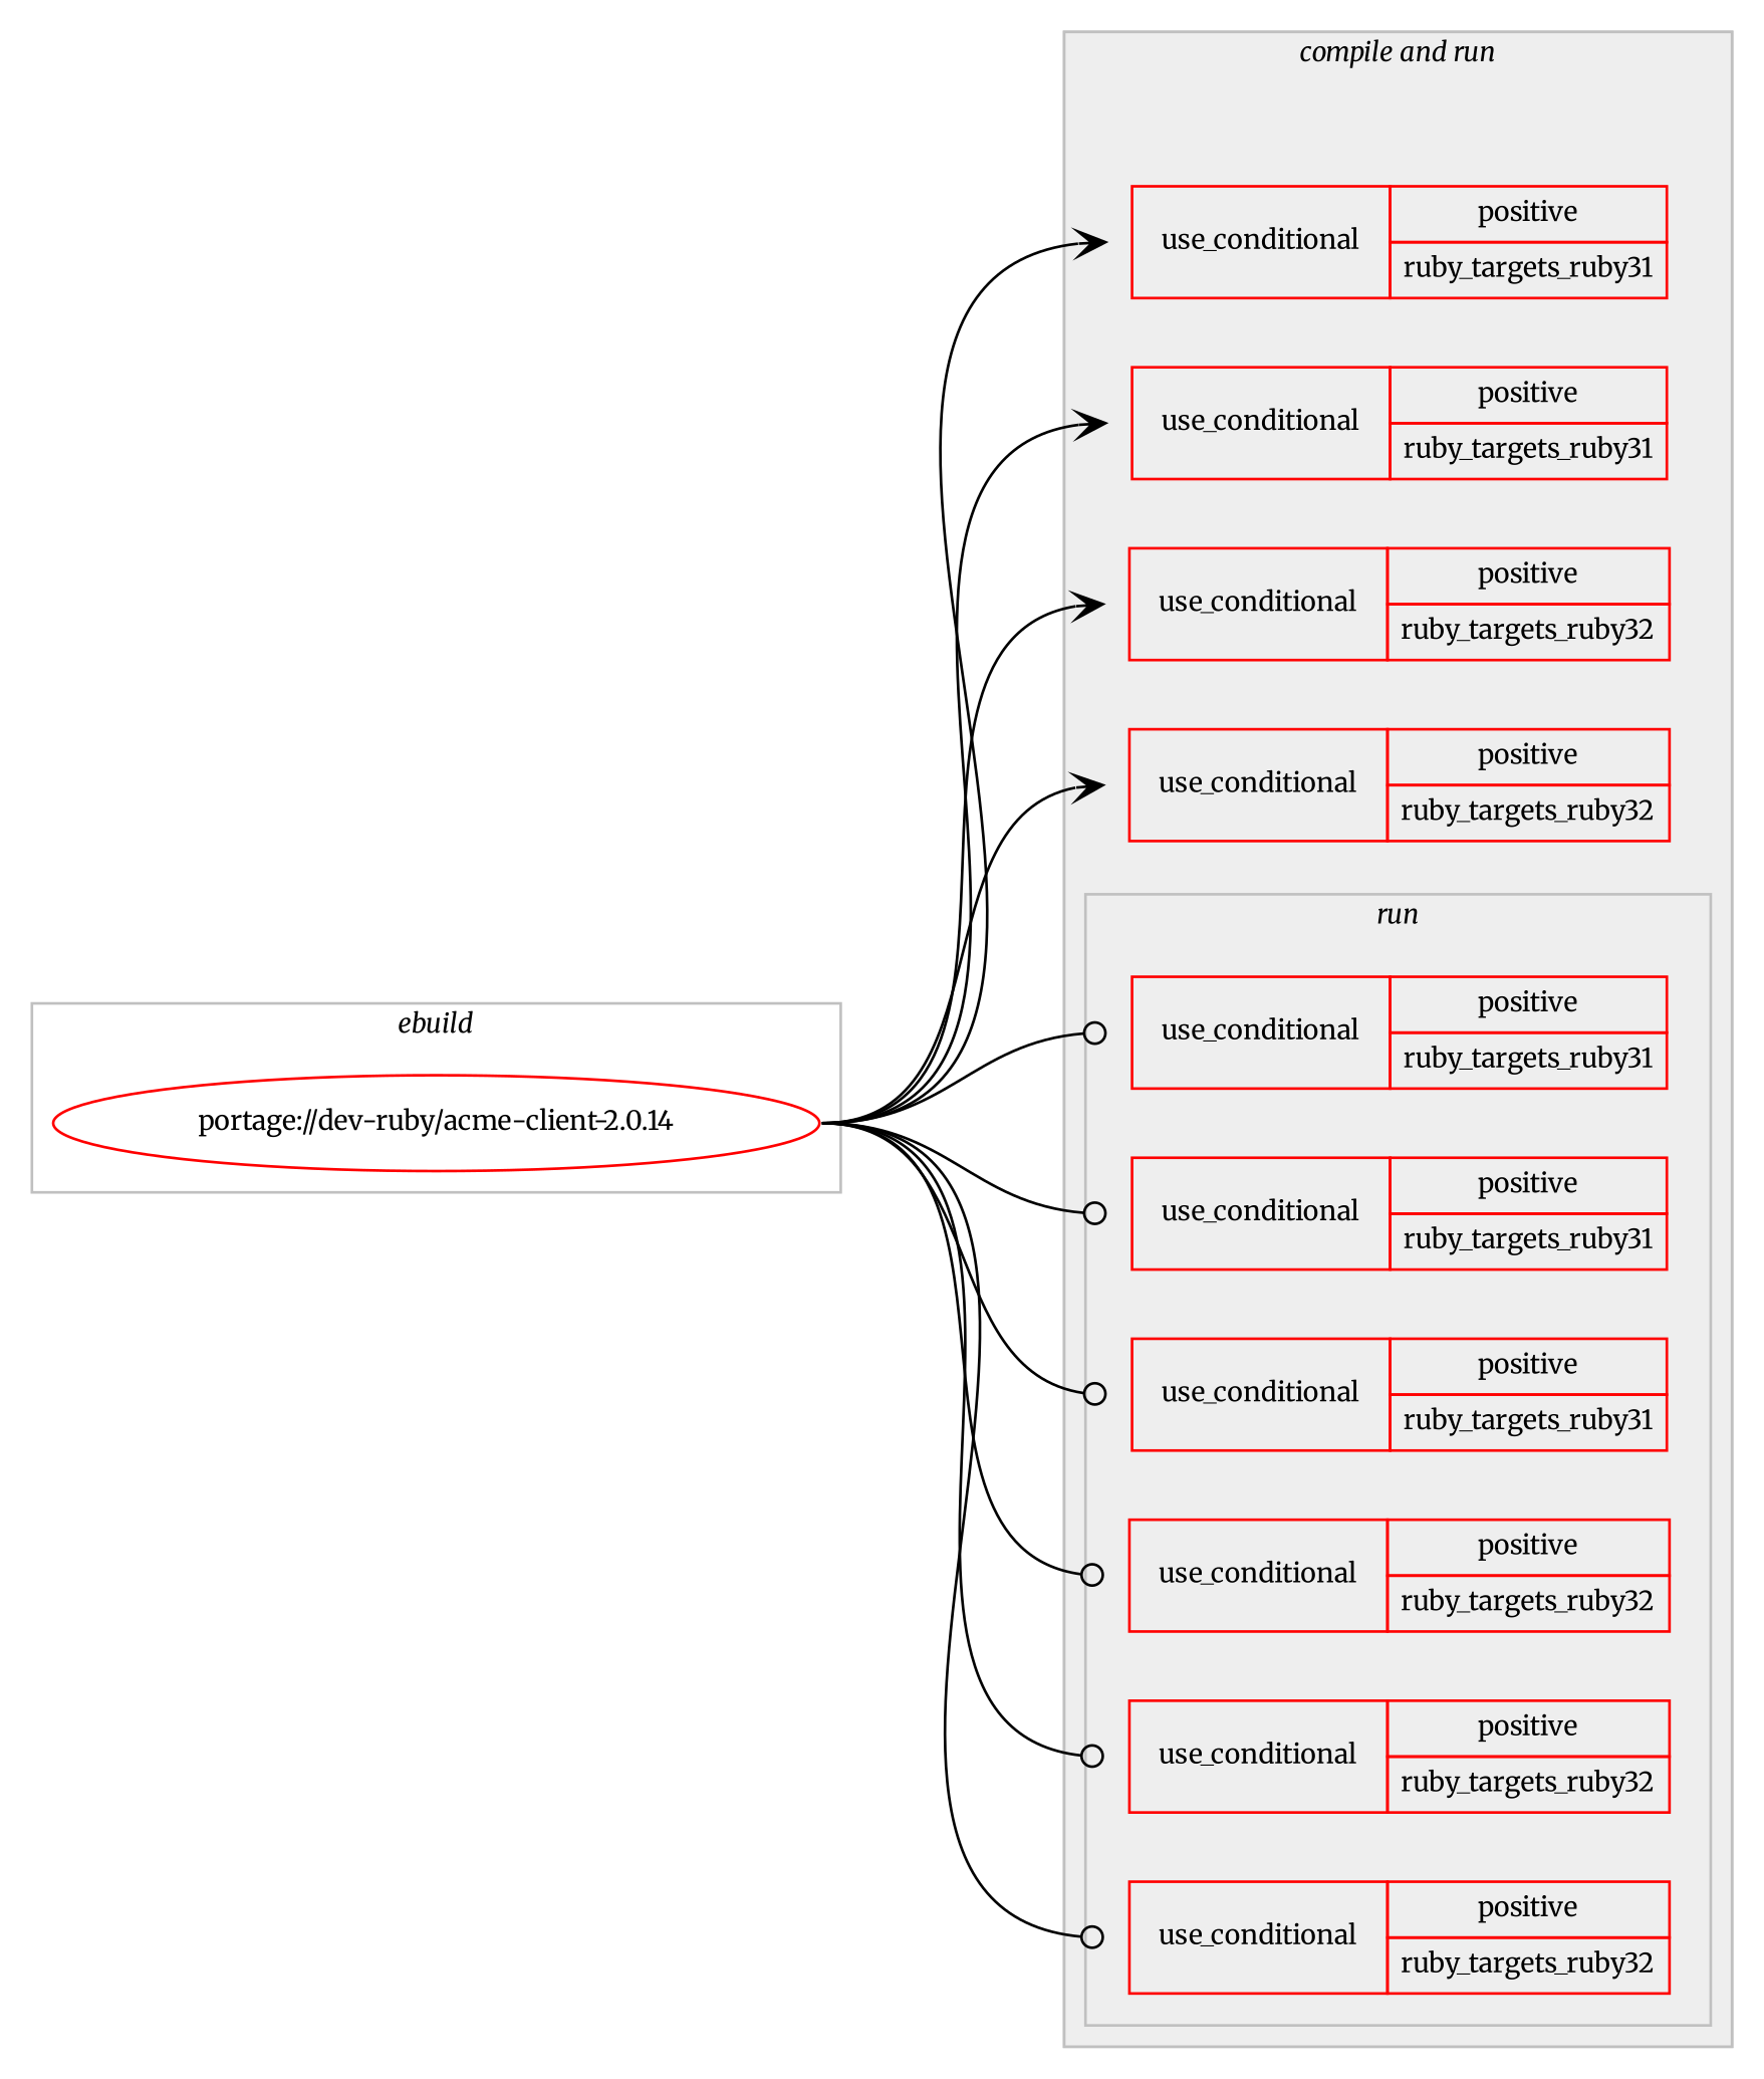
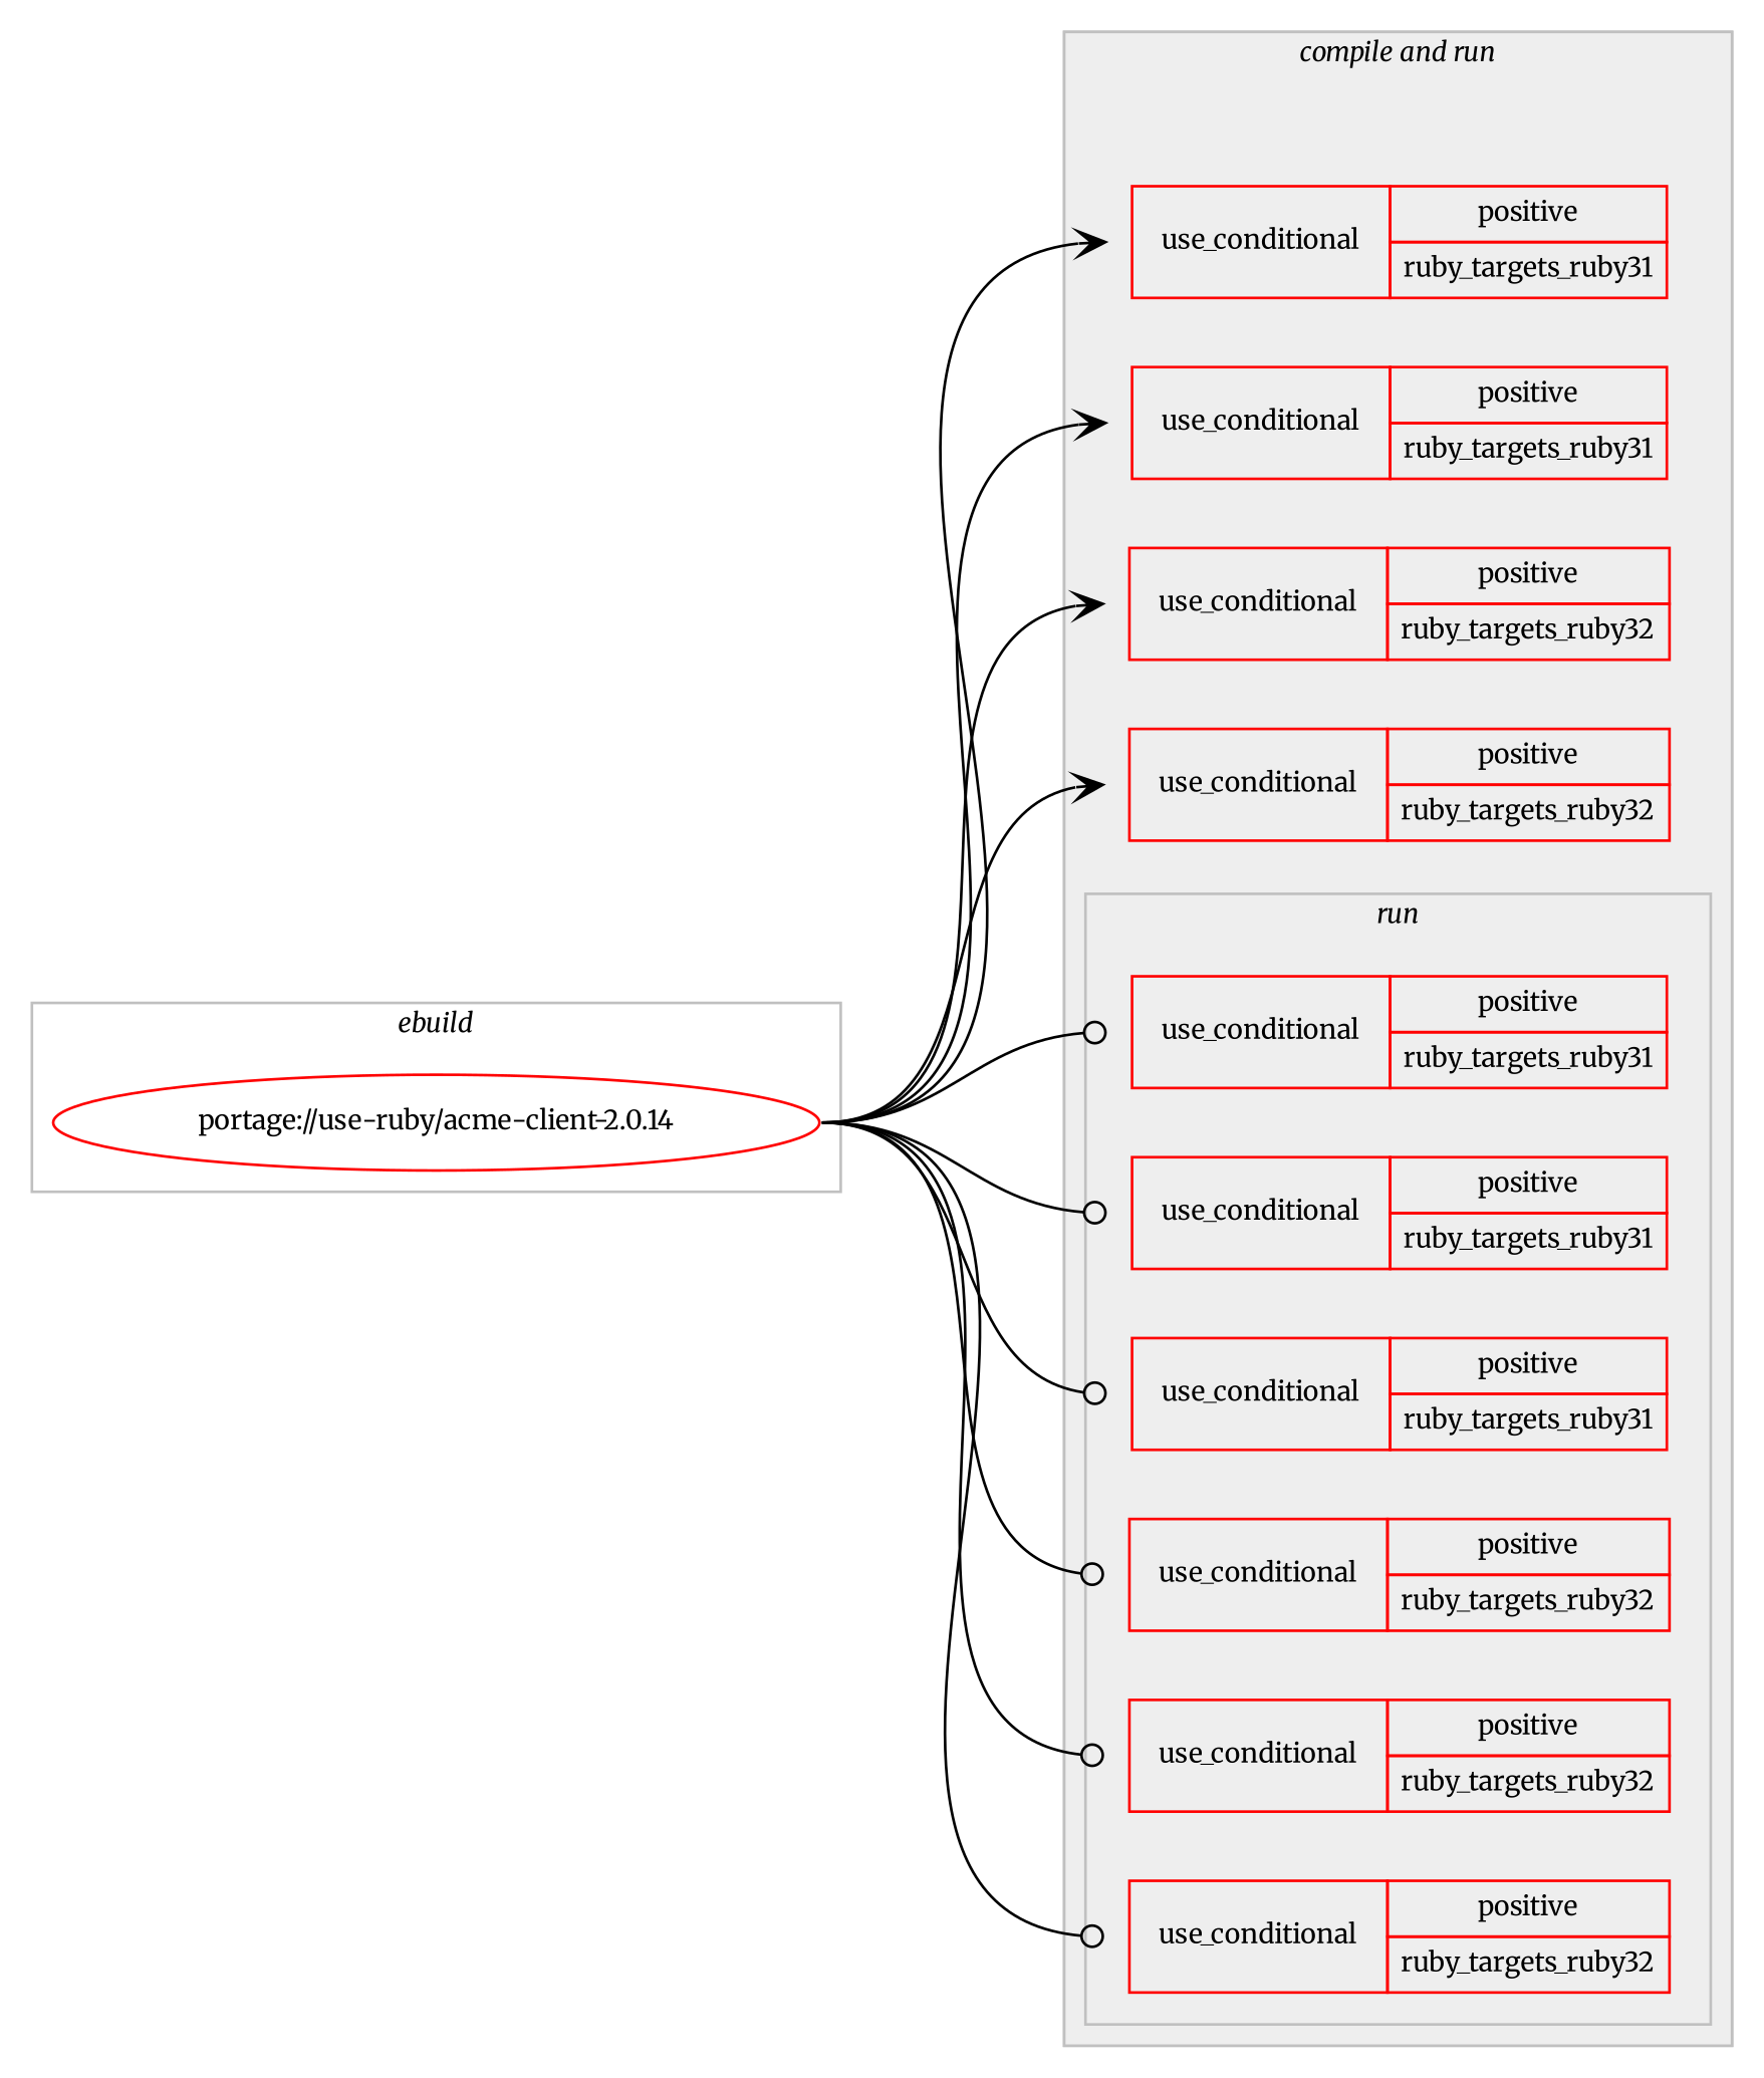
  digraph {
    compound=true
    concentrate=true
    fontname=Merriweather
    fontsize=10
    newrank=true
    rankdir=LR
    ranksep=1.5
    node [color=red fontname=Merriweather fontsize=10 shape=none]
    edge [arrowhead=odot headport=w style=solid tailport=e weight=20 fontname=Merriweather]
-   n1 [label="portage://dev-ruby/acme-client-2.0.14" width=4 shape=""]
+   n1 [label="portage://use-ruby/acme-client-2.0.14" width=4 shape=""]
    n2 [label=<<TABLE BORDER="0" CELLBORDER="1" CELLSPACING="0" CELLPADDING="4"><TR><TD ROWSPAN="3" CELLPADDING="10">use_conditional</TD></TR><TR><TD>positive</TD></TR><TR><TD>ruby_targets_ruby31</TD></TR></TABLE>>]
    n3 [label=<<TABLE BORDER="0" CELLBORDER="1" CELLSPACING="0" CELLPADDING="4"><TR><TD ROWSPAN="3" CELLPADDING="10">use_conditional</TD></TR><TR><TD>positive</TD></TR><TR><TD>ruby_targets_ruby31</TD></TR></TABLE>>]
    n4 [label=<<TABLE BORDER="0" CELLBORDER="1" CELLSPACING="0" CELLPADDING="4"><TR><TD ROWSPAN="3" CELLPADDING="10">use_conditional</TD></TR><TR><TD>positive</TD></TR><TR><TD>ruby_targets_ruby32</TD></TR></TABLE>>]
    n5 [label=<<TABLE BORDER="0" CELLBORDER="1" CELLSPACING="0" CELLPADDING="4"><TR><TD ROWSPAN="3" CELLPADDING="10">use_conditional</TD></TR><TR><TD>positive</TD></TR><TR><TD>ruby_targets_ruby32</TD></TR></TABLE>>]
    n6 [label=<<TABLE BORDER="0" CELLBORDER="1" CELLSPACING="0" CELLPADDING="4"><TR><TD ROWSPAN="3" CELLPADDING="10">use_conditional</TD></TR><TR><TD>positive</TD></TR><TR><TD>ruby_targets_ruby31</TD></TR></TABLE>>]
    n7 [label=<<TABLE BORDER="0" CELLBORDER="1" CELLSPACING="0" CELLPADDING="4"><TR><TD ROWSPAN="3" CELLPADDING="10">use_conditional</TD></TR><TR><TD>positive</TD></TR><TR><TD>ruby_targets_ruby31</TD></TR></TABLE>>]
    n8 [label=<<TABLE BORDER="0" CELLBORDER="1" CELLSPACING="0" CELLPADDING="4"><TR><TD ROWSPAN="3" CELLPADDING="10">use_conditional</TD></TR><TR><TD>positive</TD></TR><TR><TD>ruby_targets_ruby31</TD></TR></TABLE>>]
    n9 [label=<<TABLE BORDER="0" CELLBORDER="1" CELLSPACING="0" CELLPADDING="4"><TR><TD ROWSPAN="3" CELLPADDING="10">use_conditional</TD></TR><TR><TD>positive</TD></TR><TR><TD>ruby_targets_ruby32</TD></TR></TABLE>>]
    n10 [label=<<TABLE BORDER="0" CELLBORDER="1" CELLSPACING="0" CELLPADDING="4"><TR><TD ROWSPAN="3" CELLPADDING="10">use_conditional</TD></TR><TR><TD>positive</TD></TR><TR><TD>ruby_targets_ruby32</TD></TR></TABLE>>]
    n11 [label=<<TABLE BORDER="0" CELLBORDER="1" CELLSPACING="0" CELLPADDING="4"><TR><TD ROWSPAN="3" CELLPADDING="10">use_conditional</TD></TR><TR><TD>positive</TD></TR><TR><TD>ruby_targets_ruby32</TD></TR></TABLE>>]
    subgraph cluster_1 {
      color=gray
      label=<<i>ebuild</i>>
      rank=same
      n1
    }
    subgraph cluster_2 {
      color=gray
      label=<<i>dependencies</i>>
      subgraph cluster_3 {
        color=gray
        fillcolor="#eeeeee"
        label=<<i>compile</i>>
        style=filled
        subgraph sub_4 {
          color=gray
          fillcolor="#eeeeee"
          label=<<i>compile</i>>
          style=filled
          n2
        }
        subgraph sub_5 {
          color=gray
          fillcolor="#eeeeee"
          label=<<i>compile</i>>
          style=filled
          n3
        }
        subgraph sub_6 {
          color=gray
          fillcolor="#eeeeee"
          label=<<i>compile</i>>
          style=filled
          n4
        }
        subgraph sub_7 {
          color=gray
          fillcolor="#eeeeee"
          label=<<i>compile</i>>
          style=filled
          n5
        }
      }
      subgraph cluster_8 {
        color=gray
        fillcolor="#eeeeee"
        label=<<i>compile and run</i>>
        style=filled
      }
      subgraph cluster_9 {
        color=gray
        fillcolor="#eeeeee"
        label=<<i>run</i>>
        style=filled
        subgraph sub_10 {
          color=gray
          fillcolor="#eeeeee"
          label=<<i>run</i>>
          style=filled
          n6
        }
        subgraph sub_11 {
          color=gray
          fillcolor="#eeeeee"
          label=<<i>run</i>>
          style=filled
          n7
        }
        subgraph sub_12 {
          color=gray
          fillcolor="#eeeeee"
          label=<<i>run</i>>
          style=filled
          n8
        }
        subgraph sub_13 {
          color=gray
          fillcolor="#eeeeee"
          label=<<i>run</i>>
          style=filled
          n9
        }
        subgraph sub_14 {
          color=gray
          fillcolor="#eeeeee"
          label=<<i>run</i>>
          style=filled
          n10
        }
        subgraph sub_15 {
          color=gray
          fillcolor="#eeeeee"
          label=<<i>run</i>>
          style=filled
          n11
        }
      }
    }
    subgraph cluster_16 {
      color=gray
      label=<<i>candidates</i>>
      rank=same
    }
    n1 -> n2 [arrowhead=vee]
    n1 -> n3 [arrowhead=vee]
    n1 -> n4 [arrowhead=vee]
    n1 -> n5 [arrowhead=vee]
    n1 -> n6
    n1 -> n7
    n1 -> n8
    n1 -> n9
    n1 -> n10
    n1 -> n11
  }
